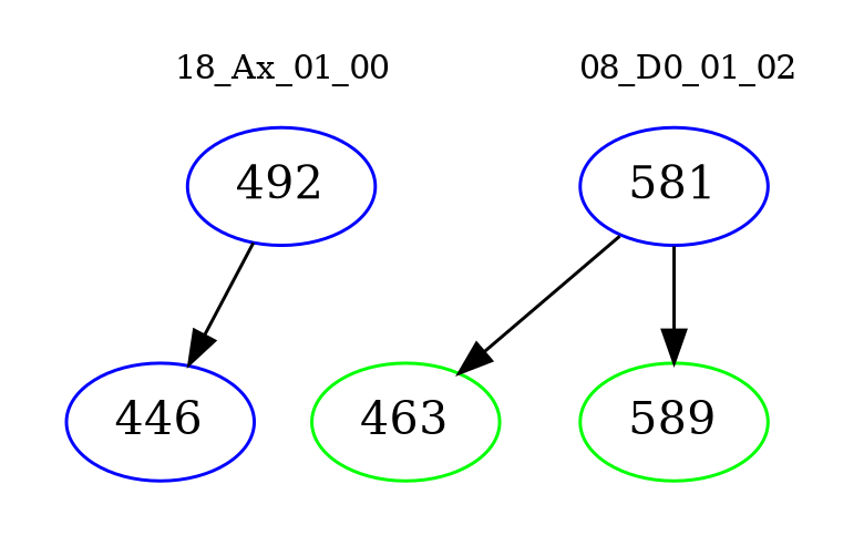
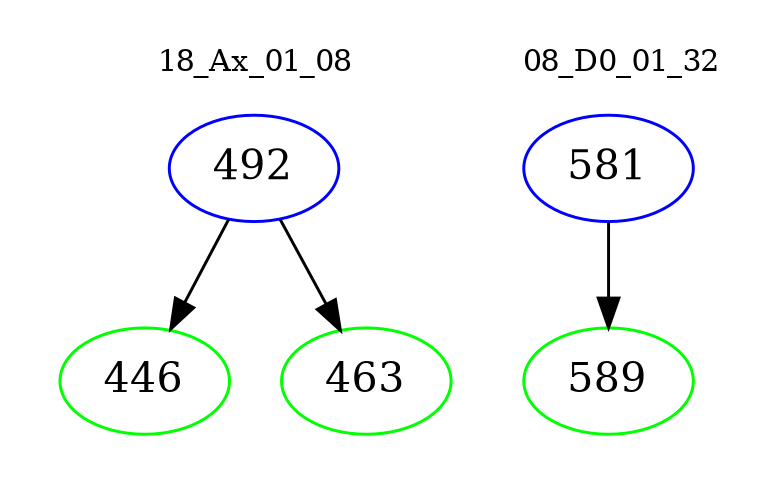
  digraph {
    node [color=green]
    edge [color=black]
    n1 [color=blue label=492]
-   n2 [color=blue label=446]
+   n2 [label=446]
    n3 [label=463]
    n4 [color=blue label=581]
    n5 [label=589]
    subgraph cluster_1 {
      color=white
      fontsize=10
-     label="18_Ax_01_00"
+     label="18_Ax_01_08"
      n1
      n2
      n3
    }
    subgraph cluster_2 {
      color=white
      fontsize=10
-     label="08_D0_01_02"
+     label="08_D0_01_32"
      n4
      n5
    }
    n1 -> n2
-   n4 -> n3
+   n1 -> n3
    n4 -> n5
  }
